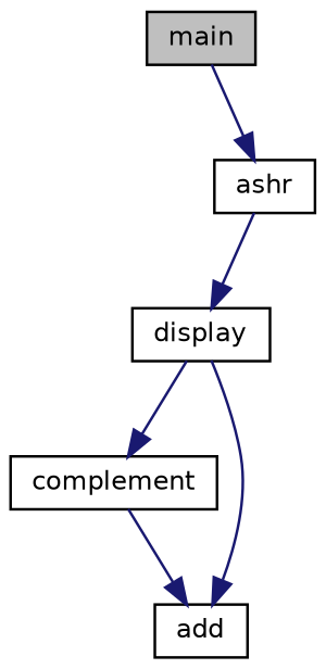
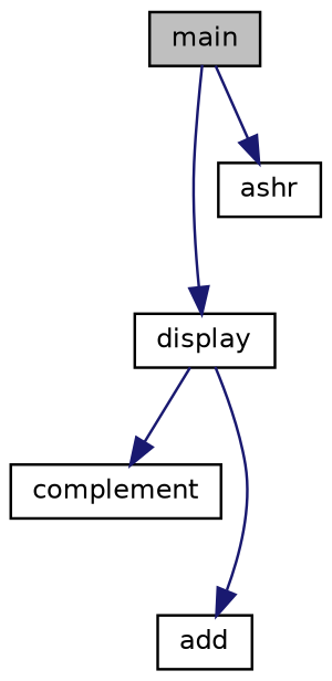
  digraph {
    rankdir=TB
    node [color=black fillcolor=white fontname=Helvetica fontsize=10 shape=record style=filled]
    edge [color=midnightblue fontname=Helvetica fontsize=10 labelfontname=Helvetica labelfontsize=10 style=solid]
    n1 [fillcolor=grey75 fontcolor=black height=0.2 label=main width=0.4]
    n2 [height=0.2 label=display width=0.4]
    n3 [height=0.2 label=ashr width=0.4]
    n4 [height=0.2 label=complement width=0.4]
    n5 [height=0.2 label=add width=0.4]
-   n3 -> n2
+   n1 -> n2
    n1 -> n3
    n2 -> n4
    n2 -> n5
-   n4 -> n5
  }
